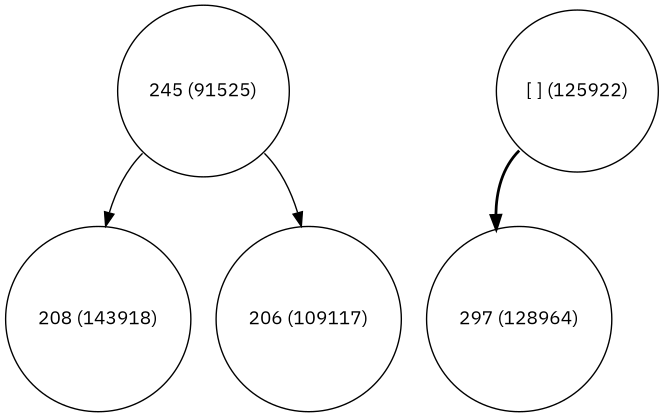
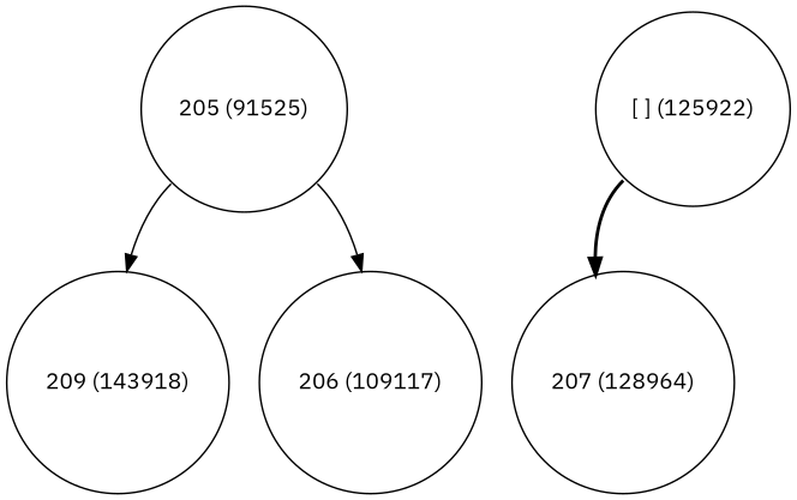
  digraph {
    fontname="IBM Plex Sans"
    node [fontname="IBM Plex Sans" shape=circle]
    edge [fontname="IBM Plex Sans" style=solid tailport=sw]
-   n1 [label="245 (91525)" width=0.5]
-   n2 [label="208 (143918)" width=0.5]
+   n1 [label="205 (91525)" width=0.5]
+   n2 [label="209 (143918)" width=0.5]
    n3 [label="206 (109117)" width=0.5]
    n4 [label="[ ] (125922)" width=0.5]
-   n5 [label="297 (128964)" width=0.5]
+   n5 [label="207 (128964)" width=0.5]
    n1 -> n2
    n1 -> n3 [tailport=se]
    n4 -> n5 [style=bold]
  }
